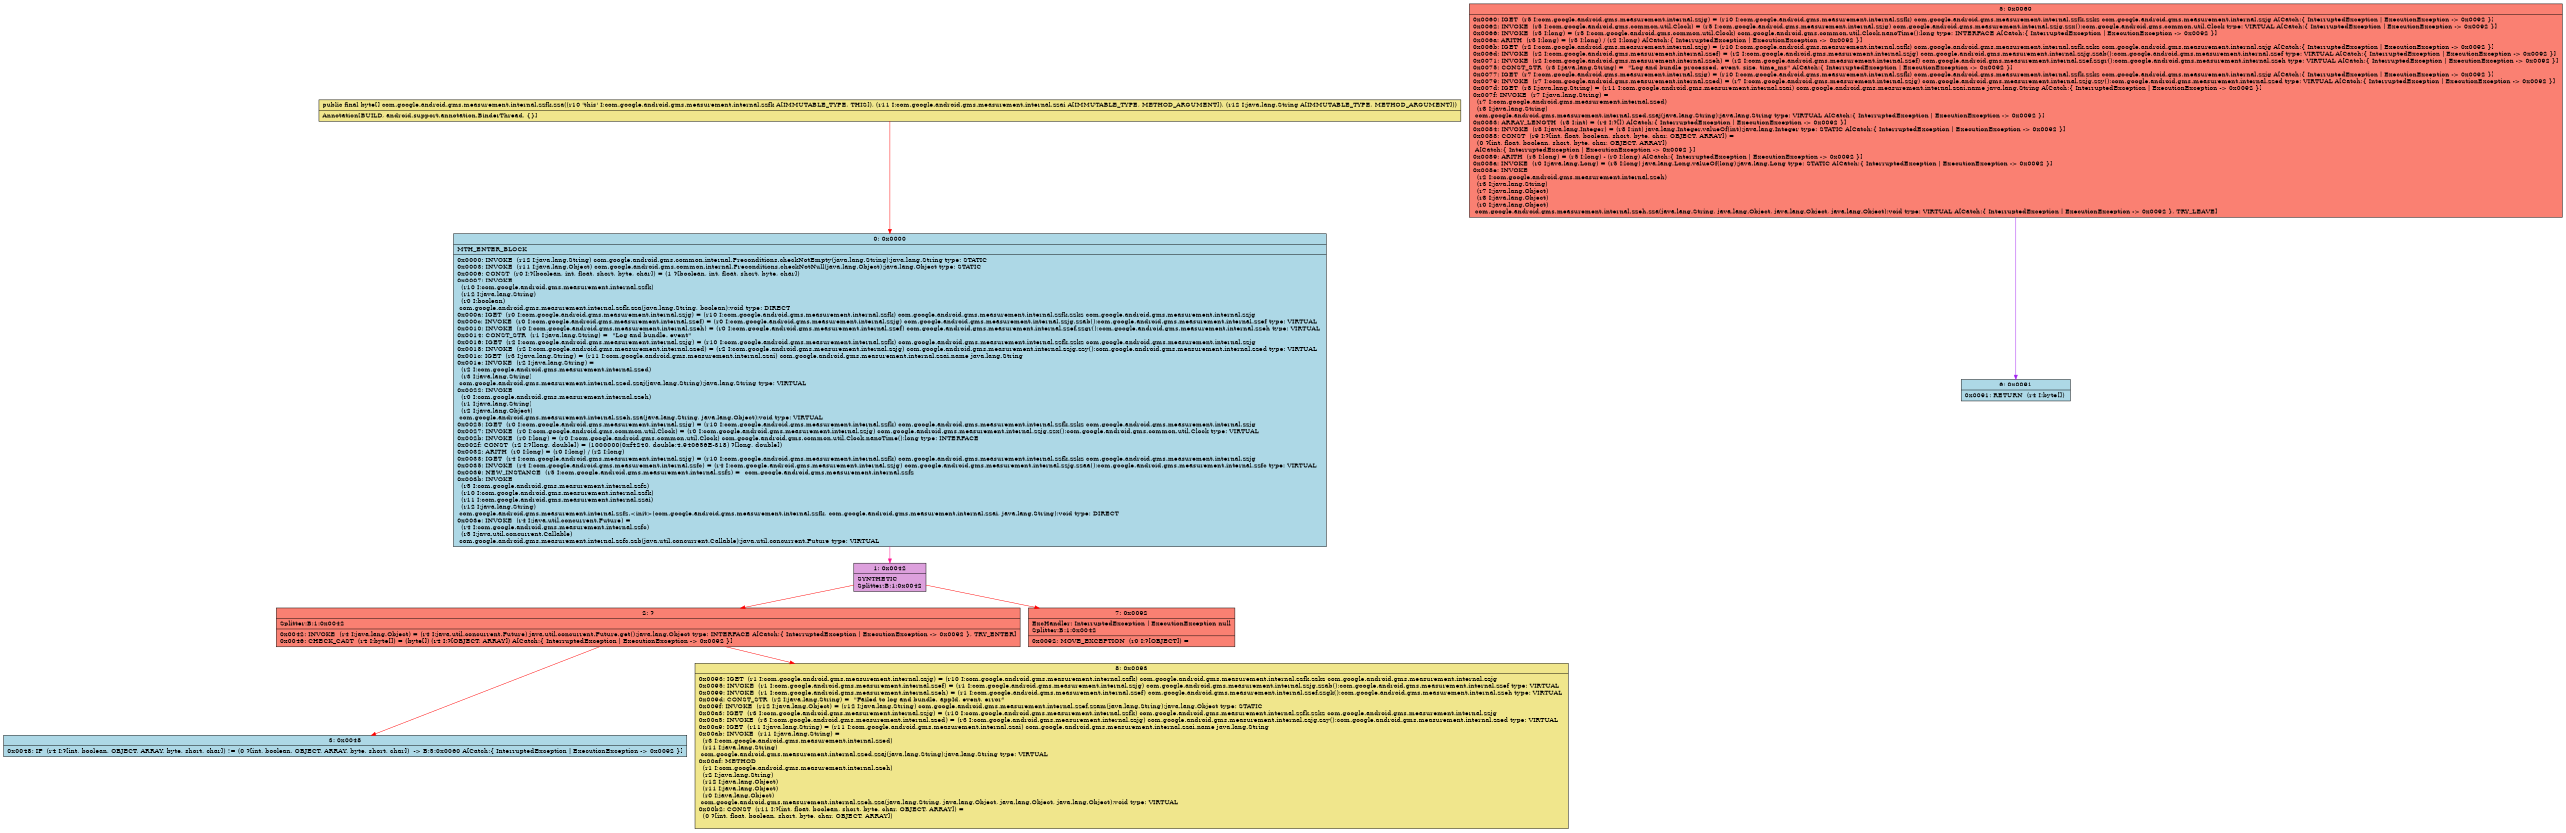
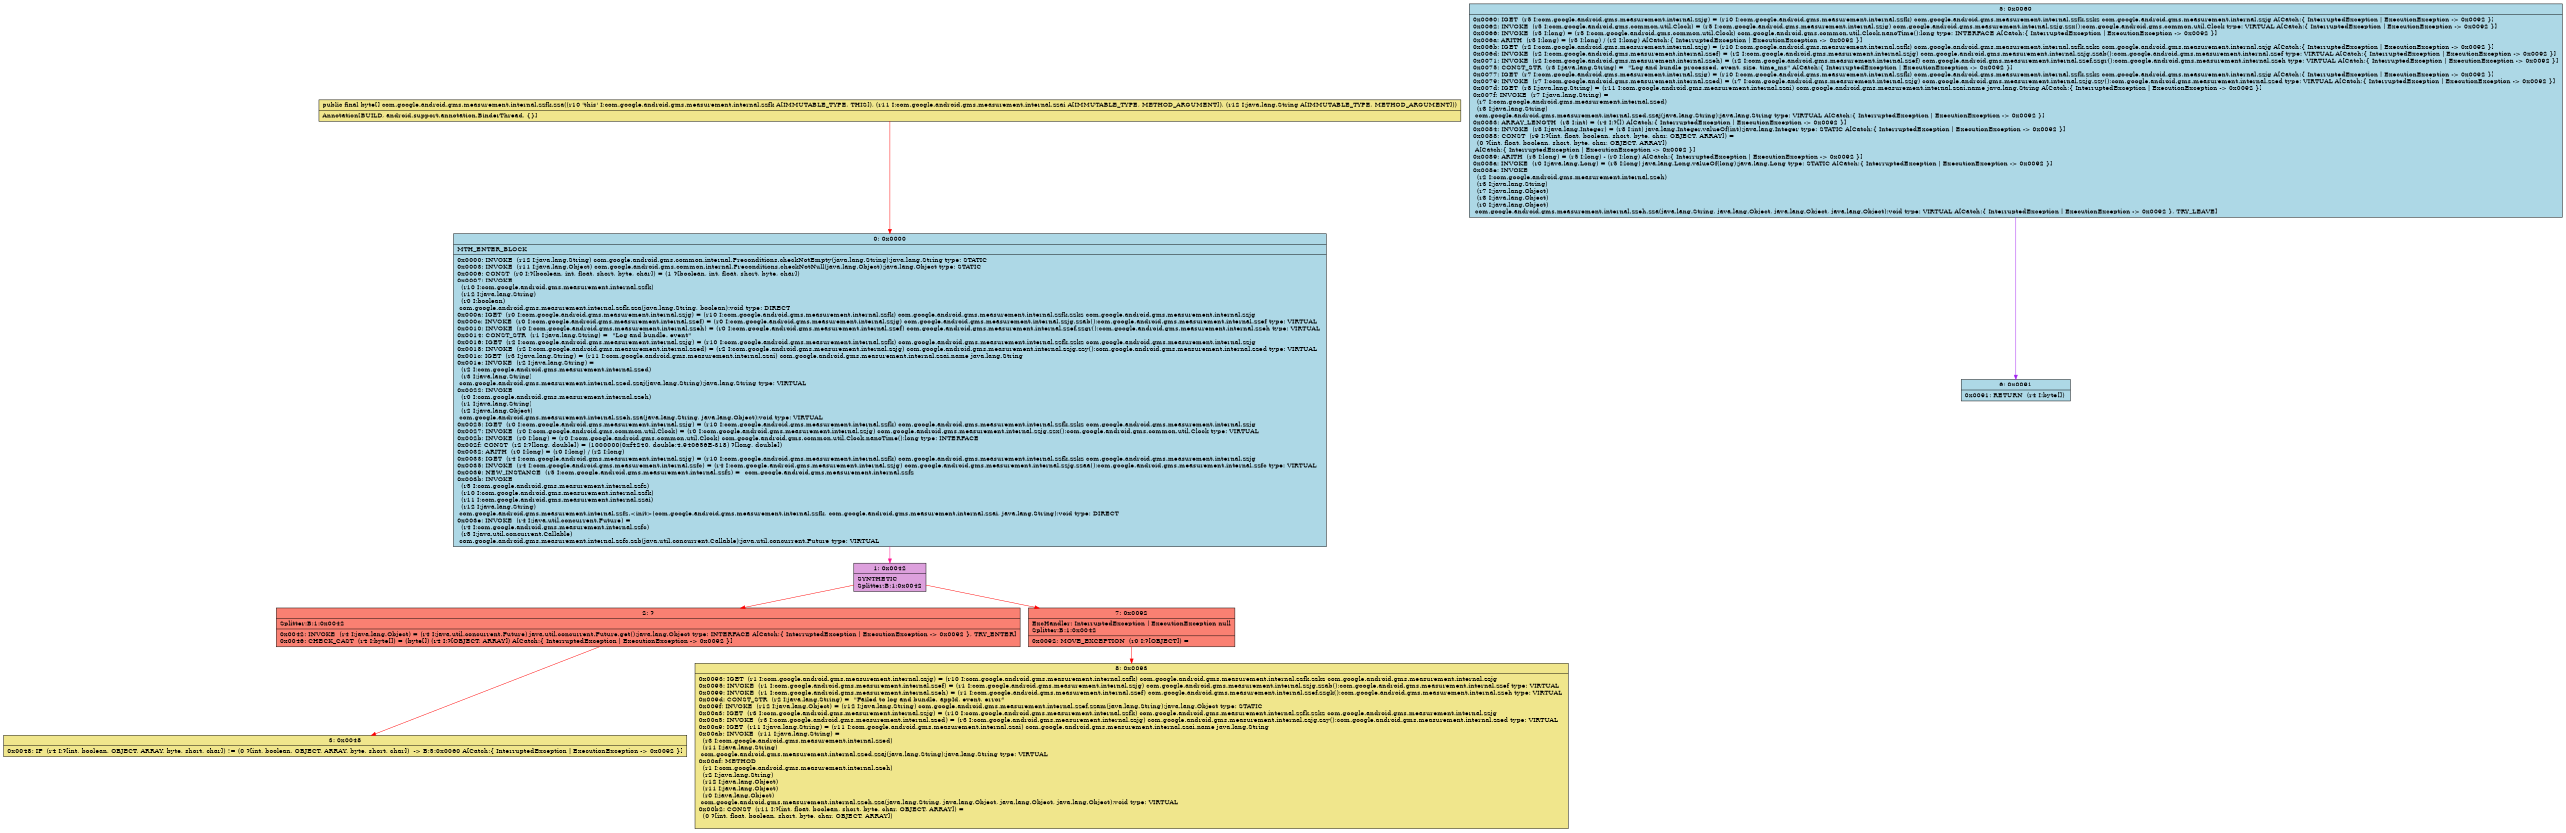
  digraph {
    node [fillcolor=salmon shape=record style=filled]
    edge [color=red]
    n1 [fillcolor=lightblue label="{0\:\ 0x0000|MTH_ENTER_BLOCK\l|0x0000: INVOKE  (r12 I:java.lang.String) com.google.android.gms.common.internal.Preconditions.checkNotEmpty(java.lang.String):java.lang.String type: STATIC \l0x0003: INVOKE  (r11 I:java.lang.Object) com.google.android.gms.common.internal.Preconditions.checkNotNull(java.lang.Object):java.lang.Object type: STATIC \l0x0006: CONST  (r0 I:?[boolean, int, float, short, byte, char]) = (1 ?[boolean, int, float, short, byte, char]) \l0x0007: INVOKE  \l  (r10 I:com.google.android.gms.measurement.internal.zzfk)\l  (r12 I:java.lang.String)\l  (r0 I:boolean)\l com.google.android.gms.measurement.internal.zzfk.zza(java.lang.String, boolean):void type: DIRECT \l0x000a: IGET  (r0 I:com.google.android.gms.measurement.internal.zzjg) = (r10 I:com.google.android.gms.measurement.internal.zzfk) com.google.android.gms.measurement.internal.zzfk.zzkz com.google.android.gms.measurement.internal.zzjg \l0x000c: INVOKE  (r0 I:com.google.android.gms.measurement.internal.zzef) = (r0 I:com.google.android.gms.measurement.internal.zzjg) com.google.android.gms.measurement.internal.zzjg.zzab():com.google.android.gms.measurement.internal.zzef type: VIRTUAL \l0x0010: INVOKE  (r0 I:com.google.android.gms.measurement.internal.zzeh) = (r0 I:com.google.android.gms.measurement.internal.zzef) com.google.android.gms.measurement.internal.zzef.zzgr():com.google.android.gms.measurement.internal.zzeh type: VIRTUAL \l0x0014: CONST_STR  (r1 I:java.lang.String) =  \"Log and bundle. event\" \l0x0016: IGET  (r2 I:com.google.android.gms.measurement.internal.zzjg) = (r10 I:com.google.android.gms.measurement.internal.zzfk) com.google.android.gms.measurement.internal.zzfk.zzkz com.google.android.gms.measurement.internal.zzjg \l0x0018: INVOKE  (r2 I:com.google.android.gms.measurement.internal.zzed) = (r2 I:com.google.android.gms.measurement.internal.zzjg) com.google.android.gms.measurement.internal.zzjg.zzy():com.google.android.gms.measurement.internal.zzed type: VIRTUAL \l0x001c: IGET  (r3 I:java.lang.String) = (r11 I:com.google.android.gms.measurement.internal.zzai) com.google.android.gms.measurement.internal.zzai.name java.lang.String \l0x001e: INVOKE  (r2 I:java.lang.String) = \l  (r2 I:com.google.android.gms.measurement.internal.zzed)\l  (r3 I:java.lang.String)\l com.google.android.gms.measurement.internal.zzed.zzaj(java.lang.String):java.lang.String type: VIRTUAL \l0x0022: INVOKE  \l  (r0 I:com.google.android.gms.measurement.internal.zzeh)\l  (r1 I:java.lang.String)\l  (r2 I:java.lang.Object)\l com.google.android.gms.measurement.internal.zzeh.zza(java.lang.String, java.lang.Object):void type: VIRTUAL \l0x0025: IGET  (r0 I:com.google.android.gms.measurement.internal.zzjg) = (r10 I:com.google.android.gms.measurement.internal.zzfk) com.google.android.gms.measurement.internal.zzfk.zzkz com.google.android.gms.measurement.internal.zzjg \l0x0027: INVOKE  (r0 I:com.google.android.gms.common.util.Clock) = (r0 I:com.google.android.gms.measurement.internal.zzjg) com.google.android.gms.measurement.internal.zzjg.zzx():com.google.android.gms.common.util.Clock type: VIRTUAL \l0x002b: INVOKE  (r0 I:long) = (r0 I:com.google.android.gms.common.util.Clock) com.google.android.gms.common.util.Clock.nanoTime():long type: INTERFACE \l0x002f: CONST  (r2 I:?[long, double]) = (1000000(0xf4240, double:4.940656E\-318) ?[long, double]) \l0x0032: ARITH  (r0 I:long) = (r0 I:long) \/ (r2 I:long) \l0x0033: IGET  (r4 I:com.google.android.gms.measurement.internal.zzjg) = (r10 I:com.google.android.gms.measurement.internal.zzfk) com.google.android.gms.measurement.internal.zzfk.zzkz com.google.android.gms.measurement.internal.zzjg \l0x0035: INVOKE  (r4 I:com.google.android.gms.measurement.internal.zzfc) = (r4 I:com.google.android.gms.measurement.internal.zzjg) com.google.android.gms.measurement.internal.zzjg.zzaa():com.google.android.gms.measurement.internal.zzfc type: VIRTUAL \l0x0039: NEW_INSTANCE  (r5 I:com.google.android.gms.measurement.internal.zzfz) =  com.google.android.gms.measurement.internal.zzfz \l0x003b: INVOKE  \l  (r5 I:com.google.android.gms.measurement.internal.zzfz)\l  (r10 I:com.google.android.gms.measurement.internal.zzfk)\l  (r11 I:com.google.android.gms.measurement.internal.zzai)\l  (r12 I:java.lang.String)\l com.google.android.gms.measurement.internal.zzfz.\<init\>(com.google.android.gms.measurement.internal.zzfk, com.google.android.gms.measurement.internal.zzai, java.lang.String):void type: DIRECT \l0x003e: INVOKE  (r4 I:java.util.concurrent.Future) = \l  (r4 I:com.google.android.gms.measurement.internal.zzfc)\l  (r5 I:java.util.concurrent.Callable)\l com.google.android.gms.measurement.internal.zzfc.zzb(java.util.concurrent.Callable):java.util.concurrent.Future type: VIRTUAL \l}"]
    n2 [fillcolor=plum label="{1\:\ 0x0042|SYNTHETIC\lSplitter:B:1:0x0042\l}"]
    n3 [label="{2\:\ ?|Splitter:B:1:0x0042\l|0x0042: INVOKE  (r4 I:java.lang.Object) = (r4 I:java.util.concurrent.Future) java.util.concurrent.Future.get():java.lang.Object type: INTERFACE A[Catch:\{ InterruptedException \| ExecutionException \-\> 0x0092 \}, TRY_ENTER]\l0x0046: CHECK_CAST  (r4 I:byte[]) = (byte[]) (r4 I:?[OBJECT, ARRAY]) A[Catch:\{ InterruptedException \| ExecutionException \-\> 0x0092 \}]\l}"]
    n4 [label="{7\:\ 0x0092|ExcHandler: InterruptedException \| ExecutionException null\lSplitter:B:1:0x0042\l|0x0092: MOVE_EXCEPTION  (r0 I:?[OBJECT]) =  \l}"]
-   n5 [fillcolor=lightblue label="{3\:\ 0x0048|0x0048: IF  (r4 I:?[int, boolean, OBJECT, ARRAY, byte, short, char]) != (0 ?[int, boolean, OBJECT, ARRAY, byte, short, char])  \-\> B:5:0x0060 A[Catch:\{ InterruptedException \| ExecutionException \-\> 0x0092 \}]\l}"]
+   n5 [fillcolor=khaki label="{3\:\ 0x0048|0x0048: IF  (r4 I:?[int, boolean, OBJECT, ARRAY, byte, short, char]) != (0 ?[int, boolean, OBJECT, ARRAY, byte, short, char])  \-\> B:5:0x0060 A[Catch:\{ InterruptedException \| ExecutionException \-\> 0x0092 \}]\l}"]
    n6 [fillcolor=khaki label="{8\:\ 0x0093|0x0093: IGET  (r1 I:com.google.android.gms.measurement.internal.zzjg) = (r10 I:com.google.android.gms.measurement.internal.zzfk) com.google.android.gms.measurement.internal.zzfk.zzkz com.google.android.gms.measurement.internal.zzjg \l0x0095: INVOKE  (r1 I:com.google.android.gms.measurement.internal.zzef) = (r1 I:com.google.android.gms.measurement.internal.zzjg) com.google.android.gms.measurement.internal.zzjg.zzab():com.google.android.gms.measurement.internal.zzef type: VIRTUAL \l0x0099: INVOKE  (r1 I:com.google.android.gms.measurement.internal.zzeh) = (r1 I:com.google.android.gms.measurement.internal.zzef) com.google.android.gms.measurement.internal.zzef.zzgk():com.google.android.gms.measurement.internal.zzeh type: VIRTUAL \l0x009d: CONST_STR  (r2 I:java.lang.String) =  \"Failed to log and bundle. appId, event, error\" \l0x009f: INVOKE  (r12 I:java.lang.Object) = (r12 I:java.lang.String) com.google.android.gms.measurement.internal.zzef.zzam(java.lang.String):java.lang.Object type: STATIC \l0x00a3: IGET  (r3 I:com.google.android.gms.measurement.internal.zzjg) = (r10 I:com.google.android.gms.measurement.internal.zzfk) com.google.android.gms.measurement.internal.zzfk.zzkz com.google.android.gms.measurement.internal.zzjg \l0x00a5: INVOKE  (r3 I:com.google.android.gms.measurement.internal.zzed) = (r3 I:com.google.android.gms.measurement.internal.zzjg) com.google.android.gms.measurement.internal.zzjg.zzy():com.google.android.gms.measurement.internal.zzed type: VIRTUAL \l0x00a9: IGET  (r11 I:java.lang.String) = (r11 I:com.google.android.gms.measurement.internal.zzai) com.google.android.gms.measurement.internal.zzai.name java.lang.String \l0x00ab: INVOKE  (r11 I:java.lang.String) = \l  (r3 I:com.google.android.gms.measurement.internal.zzed)\l  (r11 I:java.lang.String)\l com.google.android.gms.measurement.internal.zzed.zzaj(java.lang.String):java.lang.String type: VIRTUAL \l0x00af: METHOD  \l  (r1 I:com.google.android.gms.measurement.internal.zzeh)\l  (r2 I:java.lang.String)\l  (r12 I:java.lang.Object)\l  (r11 I:java.lang.Object)\l  (r0 I:java.lang.Object)\l com.google.android.gms.measurement.internal.zzeh.zza(java.lang.String, java.lang.Object, java.lang.Object, java.lang.Object):void type: VIRTUAL \l0x00b2: CONST  (r11 I:?[int, float, boolean, short, byte, char, OBJECT, ARRAY]) = \l  (0 ?[int, float, boolean, short, byte, char, OBJECT, ARRAY])\l \l}"]
-   n7 [label="{5\:\ 0x0060|0x0060: IGET  (r5 I:com.google.android.gms.measurement.internal.zzjg) = (r10 I:com.google.android.gms.measurement.internal.zzfk) com.google.android.gms.measurement.internal.zzfk.zzkz com.google.android.gms.measurement.internal.zzjg A[Catch:\{ InterruptedException \| ExecutionException \-\> 0x0092 \}]\l0x0062: INVOKE  (r5 I:com.google.android.gms.common.util.Clock) = (r5 I:com.google.android.gms.measurement.internal.zzjg) com.google.android.gms.measurement.internal.zzjg.zzx():com.google.android.gms.common.util.Clock type: VIRTUAL A[Catch:\{ InterruptedException \| ExecutionException \-\> 0x0092 \}]\l0x0066: INVOKE  (r5 I:long) = (r5 I:com.google.android.gms.common.util.Clock) com.google.android.gms.common.util.Clock.nanoTime():long type: INTERFACE A[Catch:\{ InterruptedException \| ExecutionException \-\> 0x0092 \}]\l0x006a: ARITH  (r5 I:long) = (r5 I:long) \/ (r2 I:long) A[Catch:\{ InterruptedException \| ExecutionException \-\> 0x0092 \}]\l0x006b: IGET  (r2 I:com.google.android.gms.measurement.internal.zzjg) = (r10 I:com.google.android.gms.measurement.internal.zzfk) com.google.android.gms.measurement.internal.zzfk.zzkz com.google.android.gms.measurement.internal.zzjg A[Catch:\{ InterruptedException \| ExecutionException \-\> 0x0092 \}]\l0x006d: INVOKE  (r2 I:com.google.android.gms.measurement.internal.zzef) = (r2 I:com.google.android.gms.measurement.internal.zzjg) com.google.android.gms.measurement.internal.zzjg.zzab():com.google.android.gms.measurement.internal.zzef type: VIRTUAL A[Catch:\{ InterruptedException \| ExecutionException \-\> 0x0092 \}]\l0x0071: INVOKE  (r2 I:com.google.android.gms.measurement.internal.zzeh) = (r2 I:com.google.android.gms.measurement.internal.zzef) com.google.android.gms.measurement.internal.zzef.zzgr():com.google.android.gms.measurement.internal.zzeh type: VIRTUAL A[Catch:\{ InterruptedException \| ExecutionException \-\> 0x0092 \}]\l0x0075: CONST_STR  (r3 I:java.lang.String) =  \"Log and bundle processed. event, size, time_ms\" A[Catch:\{ InterruptedException \| ExecutionException \-\> 0x0092 \}]\l0x0077: IGET  (r7 I:com.google.android.gms.measurement.internal.zzjg) = (r10 I:com.google.android.gms.measurement.internal.zzfk) com.google.android.gms.measurement.internal.zzfk.zzkz com.google.android.gms.measurement.internal.zzjg A[Catch:\{ InterruptedException \| ExecutionException \-\> 0x0092 \}]\l0x0079: INVOKE  (r7 I:com.google.android.gms.measurement.internal.zzed) = (r7 I:com.google.android.gms.measurement.internal.zzjg) com.google.android.gms.measurement.internal.zzjg.zzy():com.google.android.gms.measurement.internal.zzed type: VIRTUAL A[Catch:\{ InterruptedException \| ExecutionException \-\> 0x0092 \}]\l0x007d: IGET  (r8 I:java.lang.String) = (r11 I:com.google.android.gms.measurement.internal.zzai) com.google.android.gms.measurement.internal.zzai.name java.lang.String A[Catch:\{ InterruptedException \| ExecutionException \-\> 0x0092 \}]\l0x007f: INVOKE  (r7 I:java.lang.String) = \l  (r7 I:com.google.android.gms.measurement.internal.zzed)\l  (r8 I:java.lang.String)\l com.google.android.gms.measurement.internal.zzed.zzaj(java.lang.String):java.lang.String type: VIRTUAL A[Catch:\{ InterruptedException \| ExecutionException \-\> 0x0092 \}]\l0x0083: ARRAY_LENGTH  (r8 I:int) = (r4 I:?[]) A[Catch:\{ InterruptedException \| ExecutionException \-\> 0x0092 \}]\l0x0084: INVOKE  (r8 I:java.lang.Integer) = (r8 I:int) java.lang.Integer.valueOf(int):java.lang.Integer type: STATIC A[Catch:\{ InterruptedException \| ExecutionException \-\> 0x0092 \}]\l0x0088: CONST  (r9 I:?[int, float, boolean, short, byte, char, OBJECT, ARRAY]) = \l  (0 ?[int, float, boolean, short, byte, char, OBJECT, ARRAY])\l A[Catch:\{ InterruptedException \| ExecutionException \-\> 0x0092 \}]\l0x0089: ARITH  (r5 I:long) = (r5 I:long) \- (r0 I:long) A[Catch:\{ InterruptedException \| ExecutionException \-\> 0x0092 \}]\l0x008a: INVOKE  (r0 I:java.lang.Long) = (r5 I:long) java.lang.Long.valueOf(long):java.lang.Long type: STATIC A[Catch:\{ InterruptedException \| ExecutionException \-\> 0x0092 \}]\l0x008e: INVOKE  \l  (r2 I:com.google.android.gms.measurement.internal.zzeh)\l  (r3 I:java.lang.String)\l  (r7 I:java.lang.Object)\l  (r8 I:java.lang.Object)\l  (r0 I:java.lang.Object)\l com.google.android.gms.measurement.internal.zzeh.zza(java.lang.String, java.lang.Object, java.lang.Object, java.lang.Object):void type: VIRTUAL A[Catch:\{ InterruptedException \| ExecutionException \-\> 0x0092 \}, TRY_LEAVE]\l}"]
+   n7 [fillcolor=lightblue label="{5\:\ 0x0060|0x0060: IGET  (r5 I:com.google.android.gms.measurement.internal.zzjg) = (r10 I:com.google.android.gms.measurement.internal.zzfk) com.google.android.gms.measurement.internal.zzfk.zzkz com.google.android.gms.measurement.internal.zzjg A[Catch:\{ InterruptedException \| ExecutionException \-\> 0x0092 \}]\l0x0062: INVOKE  (r5 I:com.google.android.gms.common.util.Clock) = (r5 I:com.google.android.gms.measurement.internal.zzjg) com.google.android.gms.measurement.internal.zzjg.zzx():com.google.android.gms.common.util.Clock type: VIRTUAL A[Catch:\{ InterruptedException \| ExecutionException \-\> 0x0092 \}]\l0x0066: INVOKE  (r5 I:long) = (r5 I:com.google.android.gms.common.util.Clock) com.google.android.gms.common.util.Clock.nanoTime():long type: INTERFACE A[Catch:\{ InterruptedException \| ExecutionException \-\> 0x0092 \}]\l0x006a: ARITH  (r5 I:long) = (r5 I:long) \/ (r2 I:long) A[Catch:\{ InterruptedException \| ExecutionException \-\> 0x0092 \}]\l0x006b: IGET  (r2 I:com.google.android.gms.measurement.internal.zzjg) = (r10 I:com.google.android.gms.measurement.internal.zzfk) com.google.android.gms.measurement.internal.zzfk.zzkz com.google.android.gms.measurement.internal.zzjg A[Catch:\{ InterruptedException \| ExecutionException \-\> 0x0092 \}]\l0x006d: INVOKE  (r2 I:com.google.android.gms.measurement.internal.zzef) = (r2 I:com.google.android.gms.measurement.internal.zzjg) com.google.android.gms.measurement.internal.zzjg.zzab():com.google.android.gms.measurement.internal.zzef type: VIRTUAL A[Catch:\{ InterruptedException \| ExecutionException \-\> 0x0092 \}]\l0x0071: INVOKE  (r2 I:com.google.android.gms.measurement.internal.zzeh) = (r2 I:com.google.android.gms.measurement.internal.zzef) com.google.android.gms.measurement.internal.zzef.zzgr():com.google.android.gms.measurement.internal.zzeh type: VIRTUAL A[Catch:\{ InterruptedException \| ExecutionException \-\> 0x0092 \}]\l0x0075: CONST_STR  (r3 I:java.lang.String) =  \"Log and bundle processed. event, size, time_ms\" A[Catch:\{ InterruptedException \| ExecutionException \-\> 0x0092 \}]\l0x0077: IGET  (r7 I:com.google.android.gms.measurement.internal.zzjg) = (r10 I:com.google.android.gms.measurement.internal.zzfk) com.google.android.gms.measurement.internal.zzfk.zzkz com.google.android.gms.measurement.internal.zzjg A[Catch:\{ InterruptedException \| ExecutionException \-\> 0x0092 \}]\l0x0079: INVOKE  (r7 I:com.google.android.gms.measurement.internal.zzed) = (r7 I:com.google.android.gms.measurement.internal.zzjg) com.google.android.gms.measurement.internal.zzjg.zzy():com.google.android.gms.measurement.internal.zzed type: VIRTUAL A[Catch:\{ InterruptedException \| ExecutionException \-\> 0x0092 \}]\l0x007d: IGET  (r8 I:java.lang.String) = (r11 I:com.google.android.gms.measurement.internal.zzai) com.google.android.gms.measurement.internal.zzai.name java.lang.String A[Catch:\{ InterruptedException \| ExecutionException \-\> 0x0092 \}]\l0x007f: INVOKE  (r7 I:java.lang.String) = \l  (r7 I:com.google.android.gms.measurement.internal.zzed)\l  (r8 I:java.lang.String)\l com.google.android.gms.measurement.internal.zzed.zzaj(java.lang.String):java.lang.String type: VIRTUAL A[Catch:\{ InterruptedException \| ExecutionException \-\> 0x0092 \}]\l0x0083: ARRAY_LENGTH  (r8 I:int) = (r4 I:?[]) A[Catch:\{ InterruptedException \| ExecutionException \-\> 0x0092 \}]\l0x0084: INVOKE  (r8 I:java.lang.Integer) = (r8 I:int) java.lang.Integer.valueOf(int):java.lang.Integer type: STATIC A[Catch:\{ InterruptedException \| ExecutionException \-\> 0x0092 \}]\l0x0088: CONST  (r9 I:?[int, float, boolean, short, byte, char, OBJECT, ARRAY]) = \l  (0 ?[int, float, boolean, short, byte, char, OBJECT, ARRAY])\l A[Catch:\{ InterruptedException \| ExecutionException \-\> 0x0092 \}]\l0x0089: ARITH  (r5 I:long) = (r5 I:long) \- (r0 I:long) A[Catch:\{ InterruptedException \| ExecutionException \-\> 0x0092 \}]\l0x008a: INVOKE  (r0 I:java.lang.Long) = (r5 I:long) java.lang.Long.valueOf(long):java.lang.Long type: STATIC A[Catch:\{ InterruptedException \| ExecutionException \-\> 0x0092 \}]\l0x008e: INVOKE  \l  (r2 I:com.google.android.gms.measurement.internal.zzeh)\l  (r3 I:java.lang.String)\l  (r7 I:java.lang.Object)\l  (r8 I:java.lang.Object)\l  (r0 I:java.lang.Object)\l com.google.android.gms.measurement.internal.zzeh.zza(java.lang.String, java.lang.Object, java.lang.Object, java.lang.Object):void type: VIRTUAL A[Catch:\{ InterruptedException \| ExecutionException \-\> 0x0092 \}, TRY_LEAVE]\l}"]
    n8 [fillcolor=lightblue label="{6\:\ 0x0091|0x0091: RETURN  (r4 I:byte[]) \l}"]
    n9 [fillcolor=khaki label="{public final byte[] com.google.android.gms.measurement.internal.zzfk.zza((r10 'this' I:com.google.android.gms.measurement.internal.zzfk A[IMMUTABLE_TYPE, THIS]), (r11 I:com.google.android.gms.measurement.internal.zzai A[IMMUTABLE_TYPE, METHOD_ARGUMENT]), (r12 I:java.lang.String A[IMMUTABLE_TYPE, METHOD_ARGUMENT]))  | Annotation[BUILD, android.support.annotation.BinderThread, \{\}]\l}"]
    n1 -> n2 [color=deeppink]
    n2 -> n3
    n2 -> n4
    n3 -> n5
-   n3 -> n6
+   n4 -> n6
    n7 -> n8 [color=purple]
    n9 -> n1
  }
